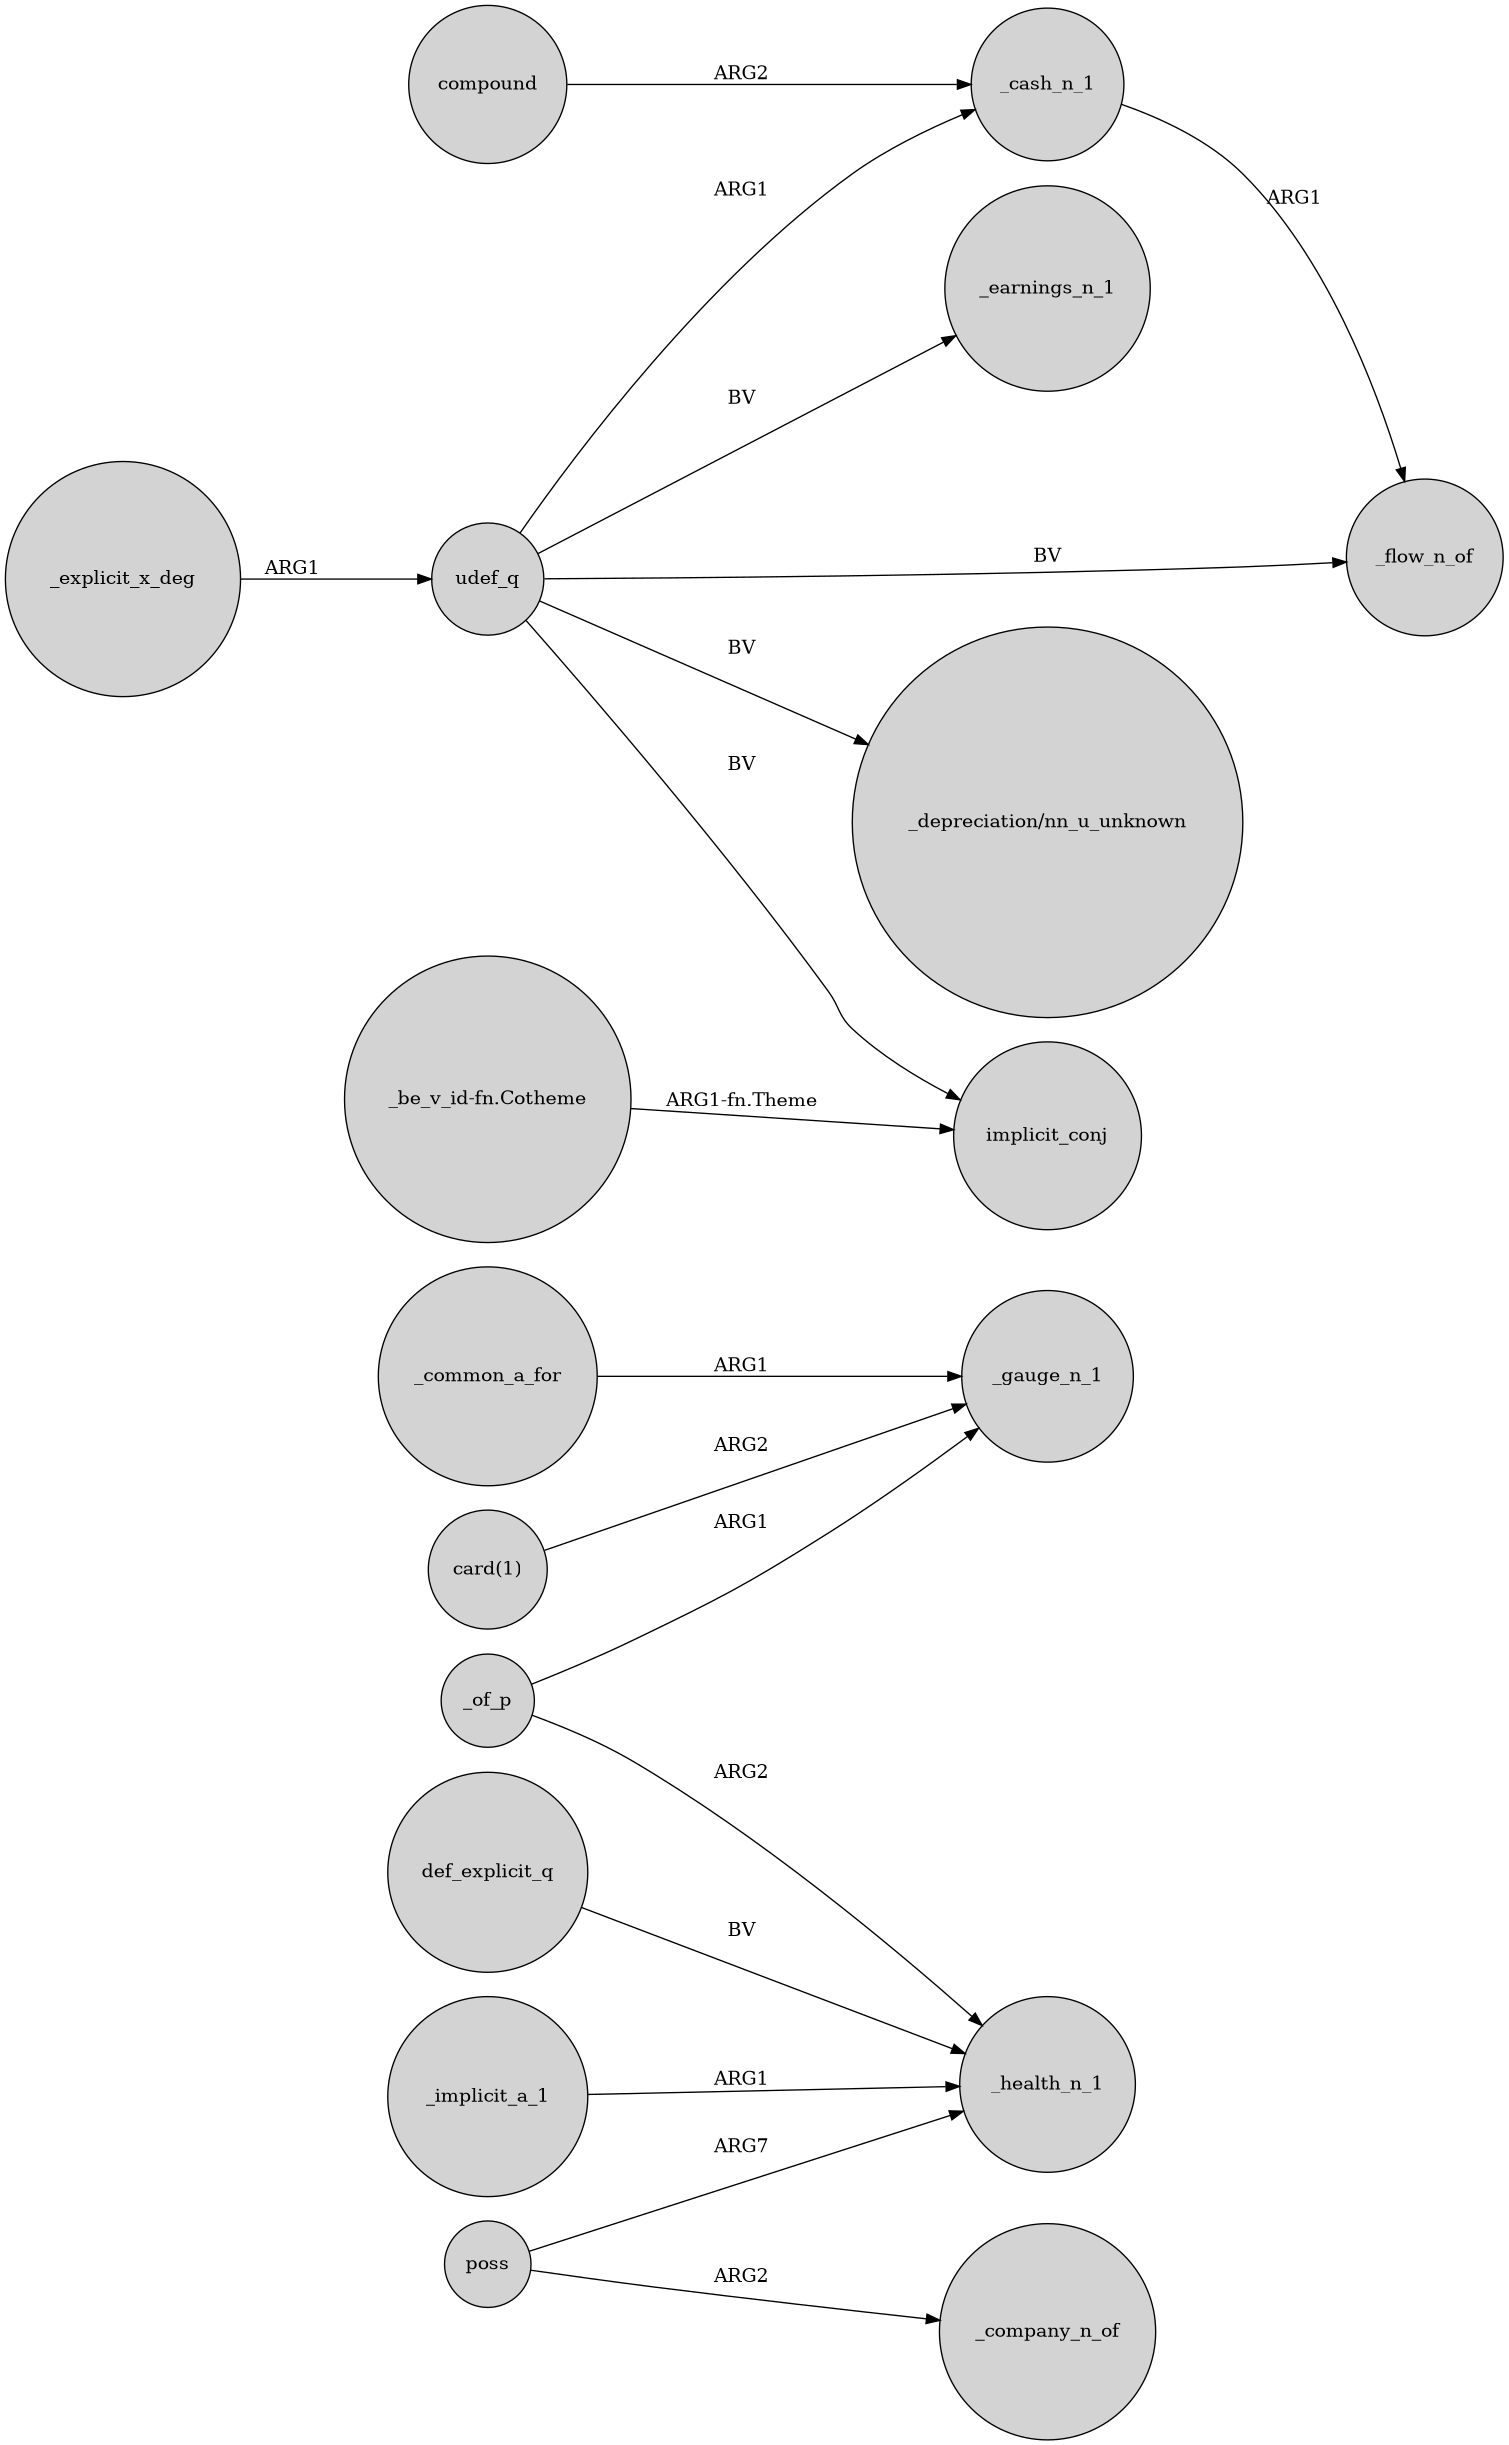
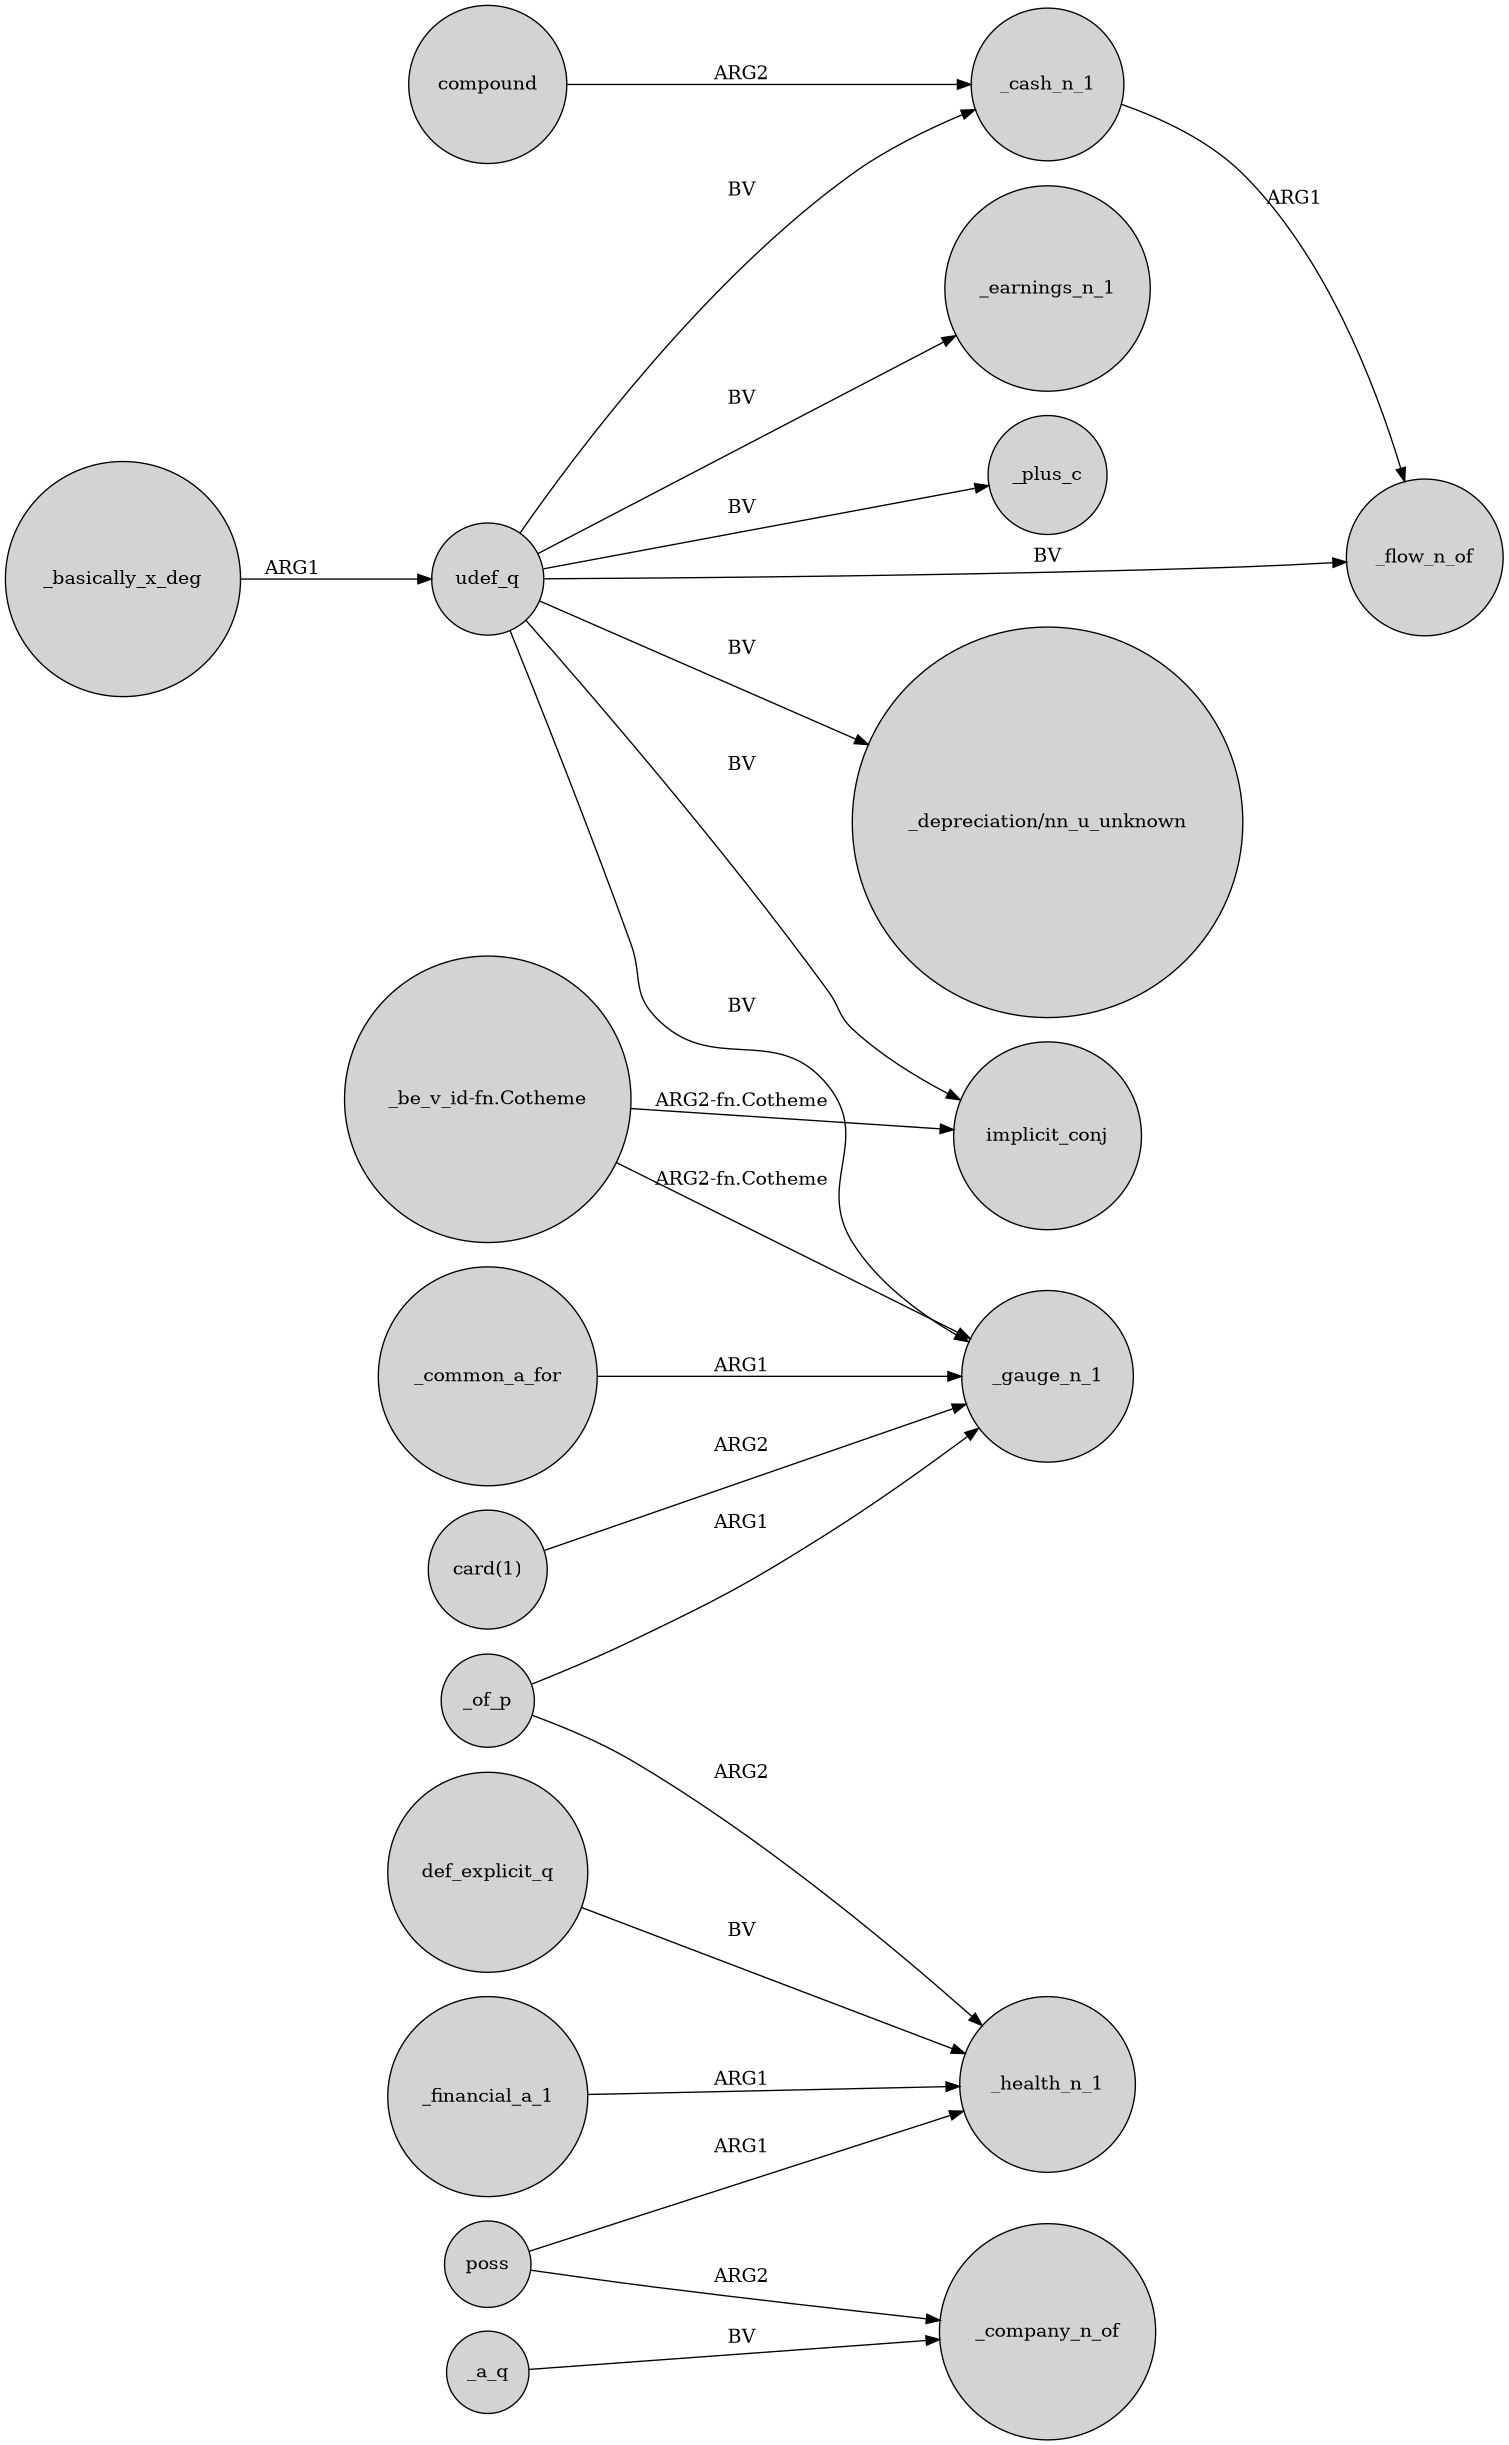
  digraph {
    rankdir=LR
    node [shape=circle style=filled]
    _common_a_for
    _gauge_n_1
    udef_q
    _cash_n_1
    "_depreciation/nn_u_unknown"
    implicit_conj
    _earnings_n_1
+   _plus_c
    _flow_n_of
    "card(1)"
    compound
-   _basically_x_deg [label=_explicit_x_deg]
+   _basically_x_deg
    def_explicit_q
    _health_n_1
    "_be_v_id-fn.Cotheme"
+   _a_q
    _company_n_of
    poss
    _of_p
-   _financial_a_1 [label=_implicit_a_1]
+   _financial_a_1
    _common_a_for -> _gauge_n_1 [label=ARG1]
-   udef_q -> _cash_n_1 [label=ARG1]
+   udef_q -> _gauge_n_1 [label=BV]
+   udef_q -> _cash_n_1 [label=BV]
    udef_q -> "_depreciation/nn_u_unknown" [label=BV]
    udef_q -> implicit_conj [label=BV]
    udef_q -> _earnings_n_1 [label=BV]
+   udef_q -> _plus_c [label=BV]
    udef_q -> _flow_n_of [label=BV]
    _cash_n_1 -> _flow_n_of [label=ARG1]
    "card(1)" -> _gauge_n_1 [label=ARG2]
    compound -> _cash_n_1 [label=ARG2]
    _basically_x_deg -> udef_q [label=ARG1]
    def_explicit_q -> _health_n_1 [label=BV]
-   "_be_v_id-fn.Cotheme" -> implicit_conj [label="ARG1-fn.Theme"]
-   poss -> _health_n_1 [label=ARG7]
+   "_be_v_id-fn.Cotheme" -> _gauge_n_1 [label="ARG2-fn.Cotheme"]
+   "_be_v_id-fn.Cotheme" -> implicit_conj [label="ARG2-fn.Cotheme"]
+   _a_q -> _company_n_of [label=BV]
+   poss -> _health_n_1 [label=ARG1]
    poss -> _company_n_of [label=ARG2]
    _of_p -> _gauge_n_1 [label=ARG1]
    _of_p -> _health_n_1 [label=ARG2]
    _financial_a_1 -> _health_n_1 [label=ARG1]
  }
